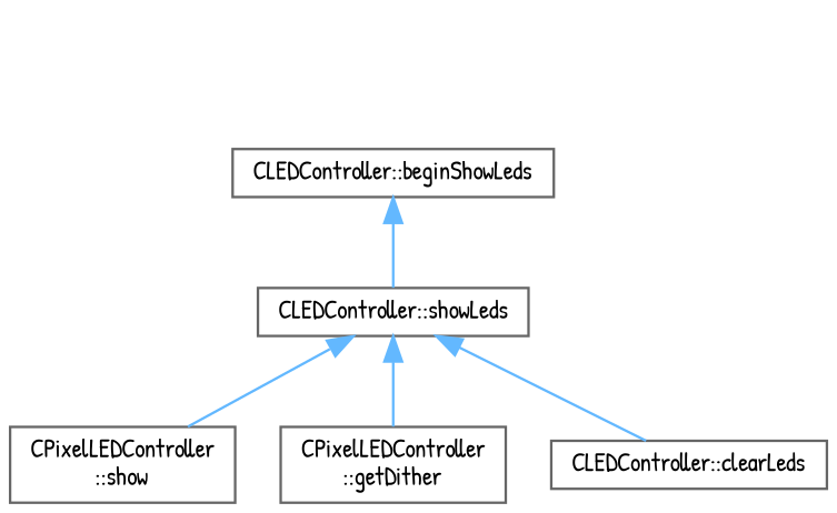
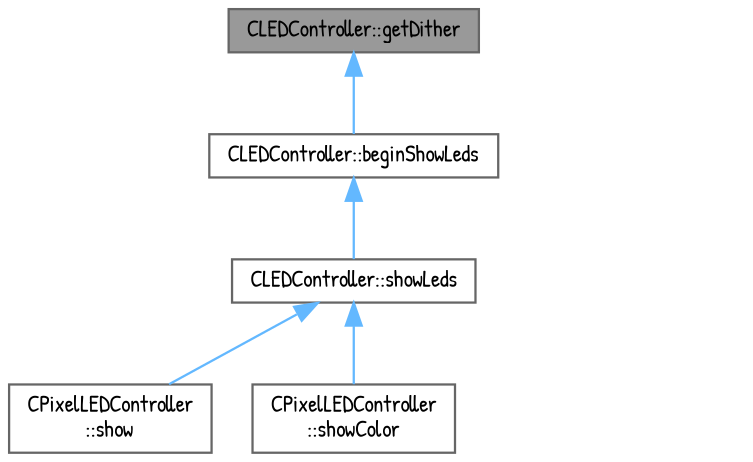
  digraph {
    fontname="Patrick Hand"
    rankdir=TB
    node [color=grey40 fillcolor=white fontname="Patrick Hand" fontsize=10 shape=box style=filled]
    edge [color=steelblue1 dir=back fontname="Patrick Hand" fontsize=10 labelfontname=Helvetica labelfontsize=10 style=solid]
+   n1 [color=gray40 fillcolor=grey60 fontcolor=black height=0.2 label="CLEDController::getDither" width=0.4]
    n2 [height=0.2 label="CLEDController::beginShowLeds" width=0.4]
    n3 [height=0.2 label="CLEDController::showLeds" width=0.4]
    n4 [height=0.2 label="CPixelLEDController\l::show" width=0.4]
-   n5 [height=0.2 label="CPixelLEDController\l::getDither" width=0.4]
-   n6 [height=0.2 label="CLEDController::clearLeds" width=0.4]
+   n5 [height=0.2 label="CPixelLEDController\l::showColor" width=0.4]
+   n1 -> n2
    n2 -> n3
    n3 -> n4
    n3 -> n5
-   n3 -> n6
  }
